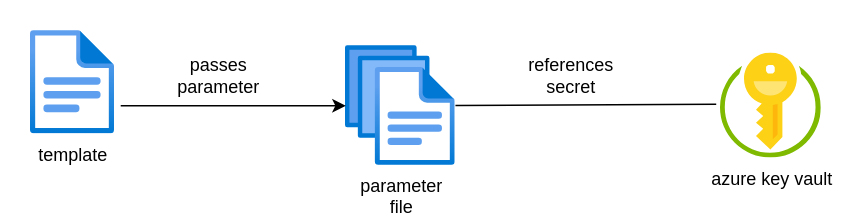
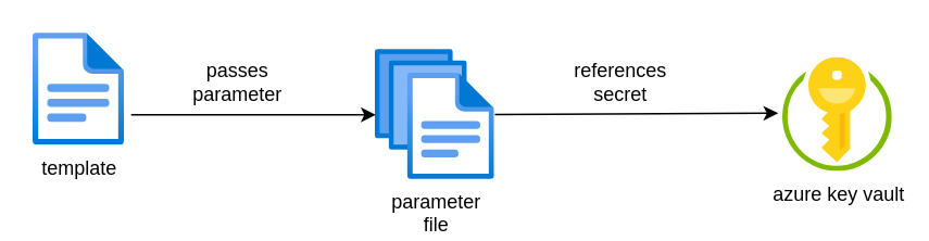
  <mxCell id="0" />
  <mxCell id="1" parent="0" />
  <mxCell id="2" value="azure key vault" style="sketch=0;aspect=fixed;html=1;points=[];align=center;image;fontSize=12;image=img/lib/mscae/Key_Vaults.svg;" vertex="1" parent="1"><mxGeometry x="480" y="35" width="67.2" height="70" as="geometry" /></mxCell>
  <mxCell id="3" value="parameter&lt;br&gt;file" style="aspect=fixed;html=1;points=[];align=center;image;fontSize=12;image=img/lib/azure2/general/Files.svg;" vertex="1" parent="1"><mxGeometry x="230" y="30" width="73.14" height="80" as="geometry" /></mxCell>
  <mxCell id="4" value="template" style="aspect=fixed;html=1;points=[];align=center;image;fontSize=12;image=img/lib/azure2/general/File.svg;" vertex="1" parent="1"><mxGeometry x="20" y="20" width="56.0" height="69" as="geometry" /></mxCell>
  <mxCell id="5" value="" style="endArrow=classic;html=1;exitX=1.071;exitY=0.725;exitDx=0;exitDy=0;exitPerimeter=0;" edge="1" parent="1" source="4" target="3"><mxGeometry width="50" height="50" relative="1" as="geometry"><mxPoint x="290" y="300" as="sourcePoint" /><mxPoint x="340" y="250" as="targetPoint" /></mxGeometry></mxCell>
- <mxCell id="6" value="" style="endArrow=none;html=1;entryX=-0.045;entryY=0.486;entryDx=0;entryDy=0;entryPerimeter=0;" edge="1" parent="1" source="3" target="2"><mxGeometry width="50" height="50" relative="1" as="geometry"><mxPoint x="290" y="300" as="sourcePoint" /><mxPoint x="340" y="250" as="targetPoint" /></mxGeometry></mxCell>
+ <mxCell id="6" value="" style="endArrow=classic;html=1;entryX=-0.045;entryY=0.486;entryDx=0;entryDy=0;entryPerimeter=0;" edge="1" parent="1" source="3" target="2"><mxGeometry width="50" height="50" relative="1" as="geometry"><mxPoint x="290" y="300" as="sourcePoint" /><mxPoint x="340" y="250" as="targetPoint" /></mxGeometry></mxCell>
  <mxCell id="7" value="passes&lt;br&gt;parameter" style="text;html=1;align=center;verticalAlign=middle;resizable=0;points=[];autosize=1;strokeColor=none;fillColor=none;" vertex="1" parent="1"><mxGeometry x="115" y="30" width="60" height="40" as="geometry" /></mxCell>
  <mxCell id="8" value="references&lt;br&gt;secret" style="text;html=1;align=center;verticalAlign=middle;resizable=0;points=[];autosize=1;strokeColor=none;fillColor=none;" vertex="1" parent="1"><mxGeometry x="340" y="30" width="80" height="40" as="geometry" /></mxCell>
